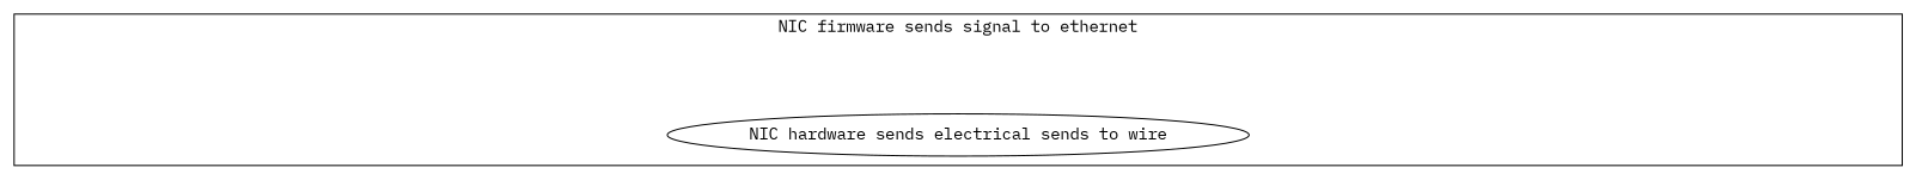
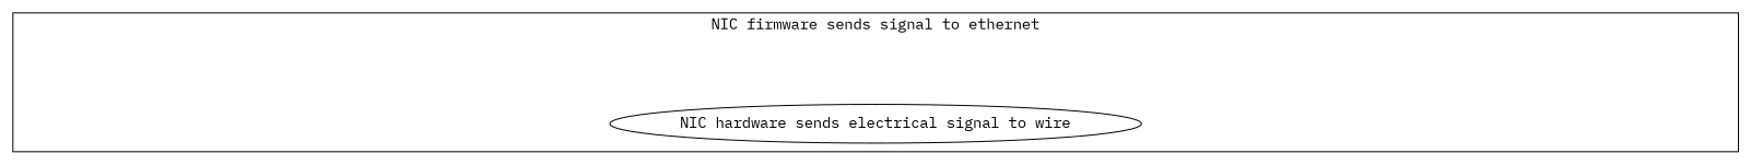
  strict digraph {
    compound=true
    rankdir=LR
    fontname="IBM Plex Mono"
    node [fontname="IBM Plex Mono"]
    user_story_user_brows_web_browse_web_browse_web_browse_operating__operating__operating__NIC_sends__NIC_sends_NIC_firmware_sends_signal_to_ethernet [style=invis]
-   n2 [label="NIC hardware sends electrical sends to wire"]
+   n2 [label="NIC hardware sends electrical signal to wire"]
    subgraph cluster_1 {
      label="NIC firmware sends signal to ethernet"
      user_story_user_brows_web_browse_web_browse_web_browse_operating__operating__operating__NIC_sends__NIC_sends_NIC_firmware_sends_signal_to_ethernet
      n2
    }
  }
